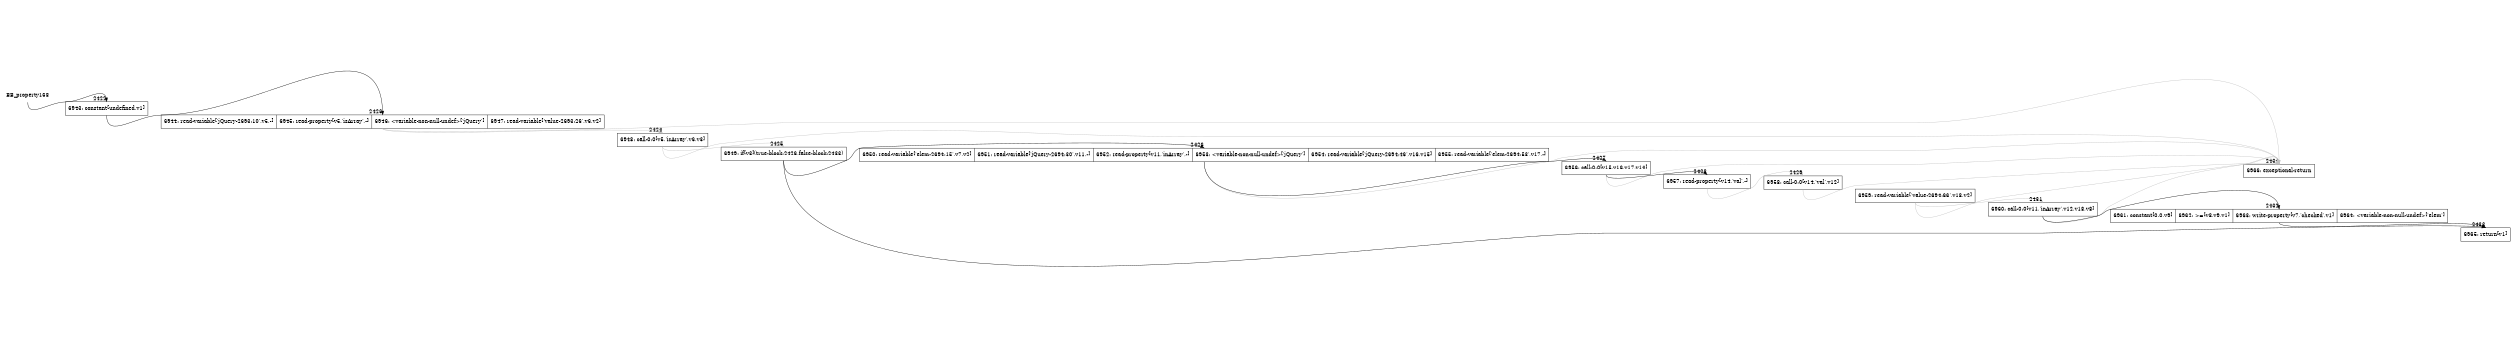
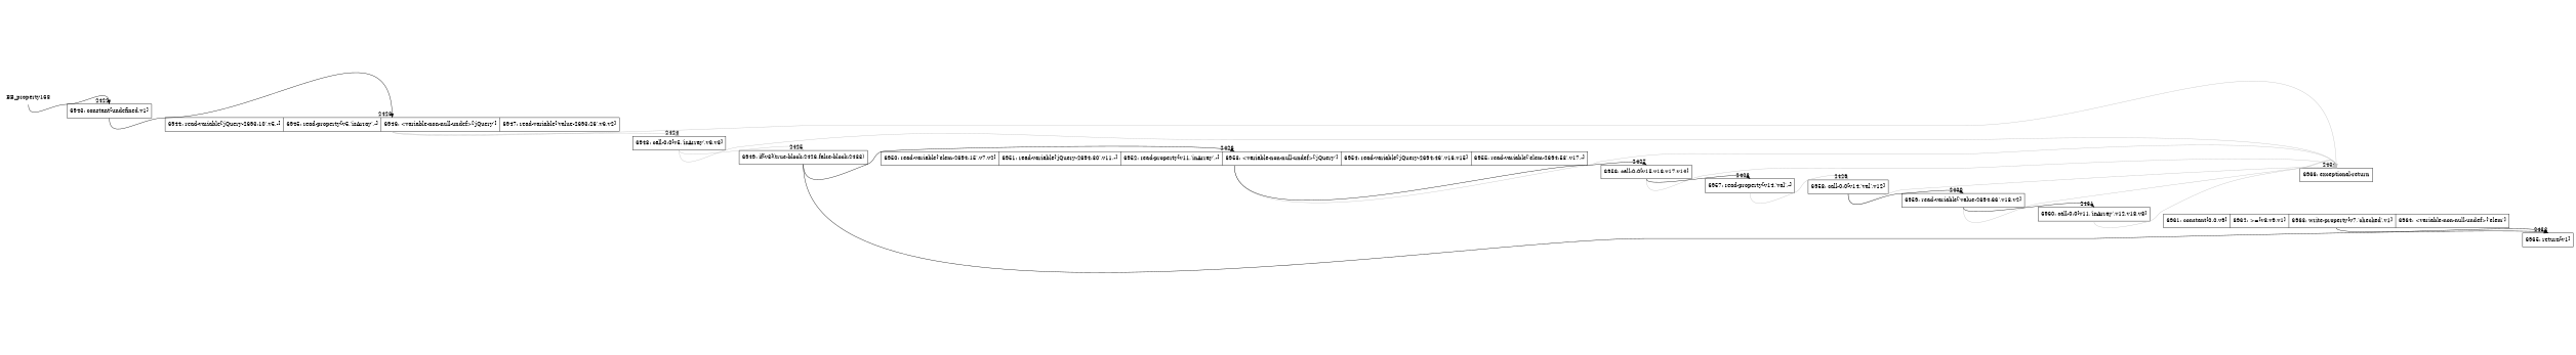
  digraph {
    rankdir=LR
    node [shape=record]
    edge [headport=n tailport=s]
    n1 [label=BB_property168 shape=none]
    n2 [label="{6943: constant[undefined,v1]}"]
    n3 [label="{6944: read-variable['jQuery-2693:10',v5,-]|6945: read-property[v5,'isArray',-]|6946: \<variable-non-null-undef\>['jQuery']|6947: read-variable['value-2693:26',v6,v2]}"]
    n4 [label="{6948: call-0:0[v5,'isArray',v6,v3]}"]
    n5 [label="{6966: exceptional-return}"]
    n6 [label="{6949: if[v3](true-block:2426,false-block:2433)}"]
    n7 [label="{6950: read-variable['elem-2694:15',v7,v2]|6951: read-variable['jQuery-2694:30',v11,-]|6952: read-property[v11,'inArray',-]|6953: \<variable-non-null-undef\>['jQuery']|6954: read-variable['jQuery-2694:46',v16,v15]|6955: read-variable['elem-2694:53',v17,-]}"]
    n8 [label="{6965: return[v1]}"]
    n9 [label="{6956: call-0:0[v15,v16,v17,v14]}"]
    n10 [label="{6957: read-property[v14,'val',-]}"]
    n11 [label="{6958: call-0:0[v14,'val',v12]}"]
    n12 [label="{6959: read-variable['value-2694:66',v18,v2]}"]
    n13 [label="{6960: call-0:0[v11,'inArray',v12,v18,v8]}"]
    n14 [label="{6961: constant[0.0,v9]|6962: \>=[v8,v9,v1]|6963: write-property[v7,'checked',v1]|6964: \<variable-non-null-undef\>['elem']}"]
    n1 -> n2 [headlabel="    2422"]
    n2 -> n3 [headlabel="      2423"]
    n3 -> n4 [color=gray headlabel="      2424"]
    n3 -> n5 [color=gray headlabel="      2434"]
    n4 -> n5 [color=gray]
    n4 -> n6 [color=gray headlabel="      2425"]
    n6 -> n7 [headlabel="      2426"]
    n6 -> n8 [headlabel="      2433"]
    n7 -> n5 [color=gray]
    n7 -> n9 [headlabel="      2427"]
    n9 -> n5 [color=gray]
    n9 -> n10 [headlabel="      2428"]
    n10 -> n11 [color=gray headlabel="      2429"]
    n11 -> n5 [color=gray]
+   n11 -> n12 [headlabel="      2430"]
    n12 -> n5 [color=gray]
-   n12 -> n13 [headlabel="      2431" color=gray]
+   n12 -> n13 [headlabel="      2431"]
    n13 -> n5 [color=gray]
-   n13 -> n14 [headlabel="      2432"]
    n14 -> n8
  }
